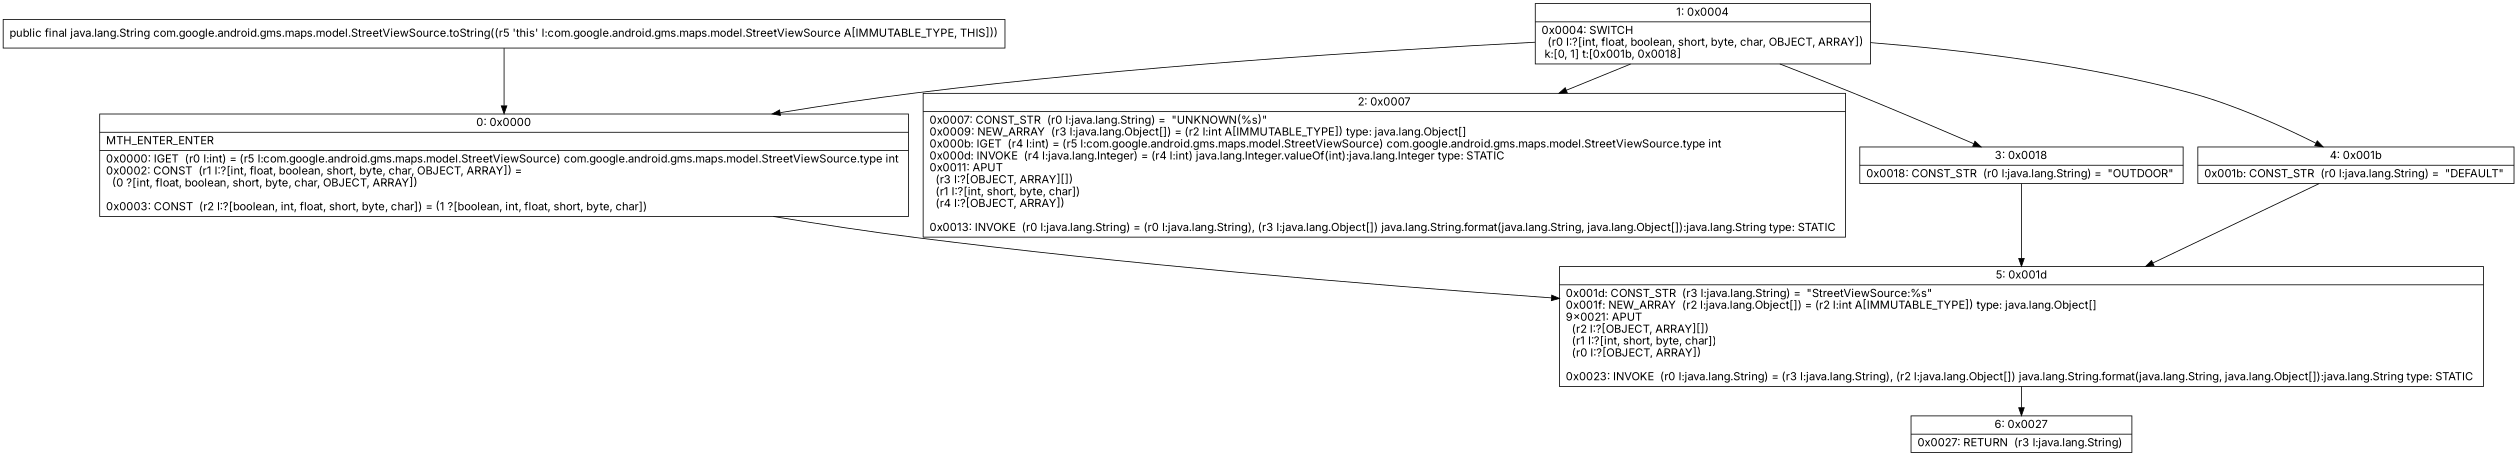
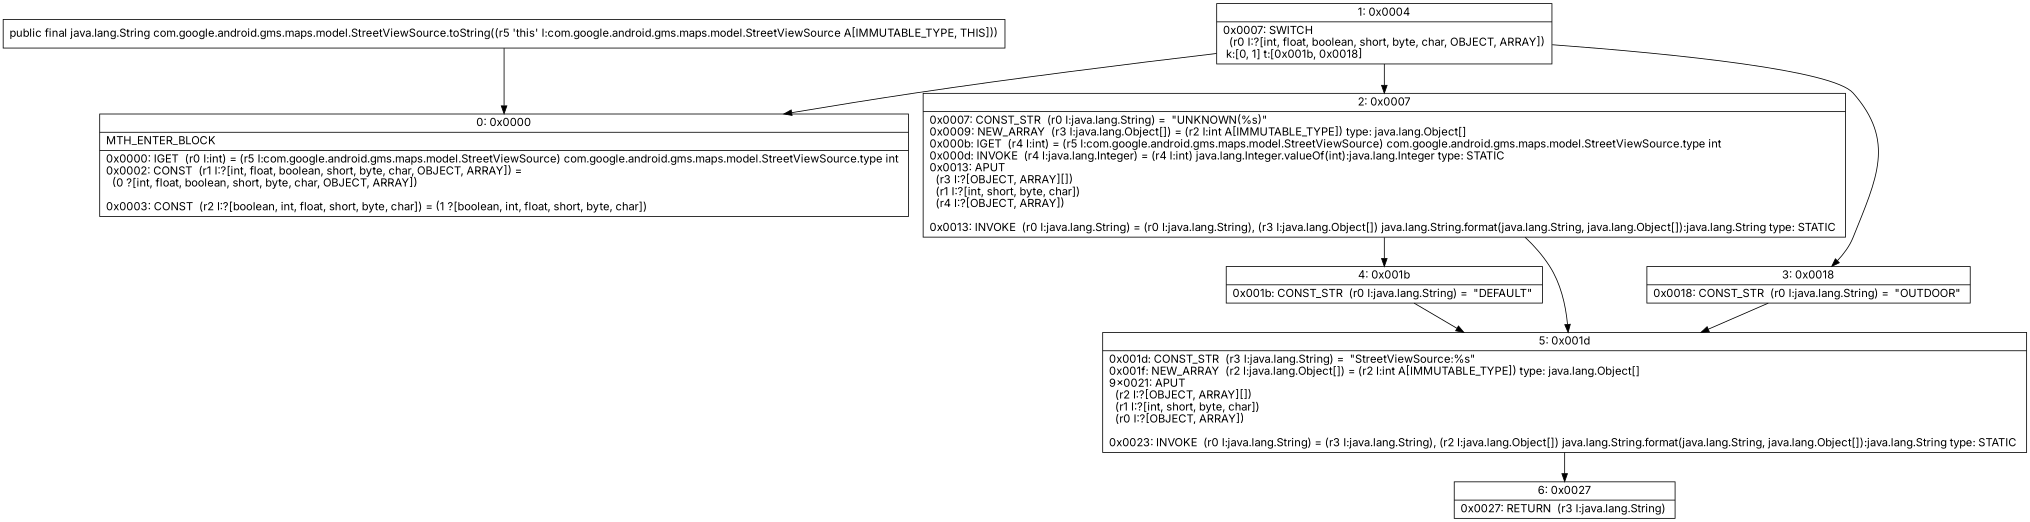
  digraph {
    fontname=Inter
    node [fontname=Inter shape=record]
    edge [fontname=Inter]
-   n1 [label="{0\:\ 0x0000|MTH_ENTER_ENTER\l|0x0000: IGET  (r0 I:int) = (r5 I:com.google.android.gms.maps.model.StreetViewSource) com.google.android.gms.maps.model.StreetViewSource.type int \l0x0002: CONST  (r1 I:?[int, float, boolean, short, byte, char, OBJECT, ARRAY]) = \l  (0 ?[int, float, boolean, short, byte, char, OBJECT, ARRAY])\l \l0x0003: CONST  (r2 I:?[boolean, int, float, short, byte, char]) = (1 ?[boolean, int, float, short, byte, char]) \l}"]
-   n2 [label="{1\:\ 0x0004|0x0004: SWITCH  \l  (r0 I:?[int, float, boolean, short, byte, char, OBJECT, ARRAY])\l k:[0, 1] t:[0x001b, 0x0018] \l}"]
-   n3 [label="{2\:\ 0x0007|0x0007: CONST_STR  (r0 I:java.lang.String) =  \"UNKNOWN(%s)\" \l0x0009: NEW_ARRAY  (r3 I:java.lang.Object[]) = (r2 I:int A[IMMUTABLE_TYPE]) type: java.lang.Object[] \l0x000b: IGET  (r4 I:int) = (r5 I:com.google.android.gms.maps.model.StreetViewSource) com.google.android.gms.maps.model.StreetViewSource.type int \l0x000d: INVOKE  (r4 I:java.lang.Integer) = (r4 I:int) java.lang.Integer.valueOf(int):java.lang.Integer type: STATIC \l0x0011: APUT  \l  (r3 I:?[OBJECT, ARRAY][])\l  (r1 I:?[int, short, byte, char])\l  (r4 I:?[OBJECT, ARRAY])\l \l0x0013: INVOKE  (r0 I:java.lang.String) = (r0 I:java.lang.String), (r3 I:java.lang.Object[]) java.lang.String.format(java.lang.String, java.lang.Object[]):java.lang.String type: STATIC \l}"]
+   n1 [label="{0\:\ 0x0000|MTH_ENTER_BLOCK\l|0x0000: IGET  (r0 I:int) = (r5 I:com.google.android.gms.maps.model.StreetViewSource) com.google.android.gms.maps.model.StreetViewSource.type int \l0x0002: CONST  (r1 I:?[int, float, boolean, short, byte, char, OBJECT, ARRAY]) = \l  (0 ?[int, float, boolean, short, byte, char, OBJECT, ARRAY])\l \l0x0003: CONST  (r2 I:?[boolean, int, float, short, byte, char]) = (1 ?[boolean, int, float, short, byte, char]) \l}"]
+   n2 [label="{1\:\ 0x0004|0x0007: SWITCH  \l  (r0 I:?[int, float, boolean, short, byte, char, OBJECT, ARRAY])\l k:[0, 1] t:[0x001b, 0x0018] \l}"]
+   n3 [label="{2\:\ 0x0007|0x0007: CONST_STR  (r0 I:java.lang.String) =  \"UNKNOWN(%s)\" \l0x0009: NEW_ARRAY  (r3 I:java.lang.Object[]) = (r2 I:int A[IMMUTABLE_TYPE]) type: java.lang.Object[] \l0x000b: IGET  (r4 I:int) = (r5 I:com.google.android.gms.maps.model.StreetViewSource) com.google.android.gms.maps.model.StreetViewSource.type int \l0x000d: INVOKE  (r4 I:java.lang.Integer) = (r4 I:int) java.lang.Integer.valueOf(int):java.lang.Integer type: STATIC \l0x0013: APUT  \l  (r3 I:?[OBJECT, ARRAY][])\l  (r1 I:?[int, short, byte, char])\l  (r4 I:?[OBJECT, ARRAY])\l \l0x0013: INVOKE  (r0 I:java.lang.String) = (r0 I:java.lang.String), (r3 I:java.lang.Object[]) java.lang.String.format(java.lang.String, java.lang.Object[]):java.lang.String type: STATIC \l}"]
    n4 [label="{3\:\ 0x0018|0x0018: CONST_STR  (r0 I:java.lang.String) =  \"OUTDOOR\" \l}"]
    n5 [label="{4\:\ 0x001b|0x001b: CONST_STR  (r0 I:java.lang.String) =  \"DEFAULT\" \l}"]
    n6 [label="{5\:\ 0x001d|0x001d: CONST_STR  (r3 I:java.lang.String) =  \"StreetViewSource:%s\" \l0x001f: NEW_ARRAY  (r2 I:java.lang.Object[]) = (r2 I:int A[IMMUTABLE_TYPE]) type: java.lang.Object[] \l9x0021: APUT  \l  (r2 I:?[OBJECT, ARRAY][])\l  (r1 I:?[int, short, byte, char])\l  (r0 I:?[OBJECT, ARRAY])\l \l0x0023: INVOKE  (r0 I:java.lang.String) = (r3 I:java.lang.String), (r2 I:java.lang.Object[]) java.lang.String.format(java.lang.String, java.lang.Object[]):java.lang.String type: STATIC \l}"]
    n7 [label="{6\:\ 0x0027|0x0027: RETURN  (r3 I:java.lang.String) \l}"]
    n8 [label="{public final java.lang.String com.google.android.gms.maps.model.StreetViewSource.toString((r5 'this' I:com.google.android.gms.maps.model.StreetViewSource A[IMMUTABLE_TYPE, THIS])) }"]
    n2 -> n1
    n2 -> n3
    n2 -> n4
-   n2 -> n5
-   n1 -> n6
+   n3 -> n5
+   n3 -> n6
    n4 -> n6
    n5 -> n6
    n6 -> n7
    n8 -> n1
  }
